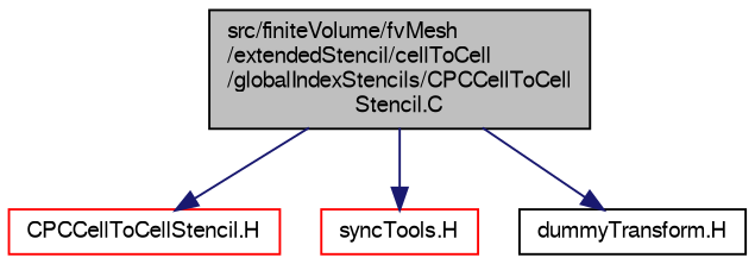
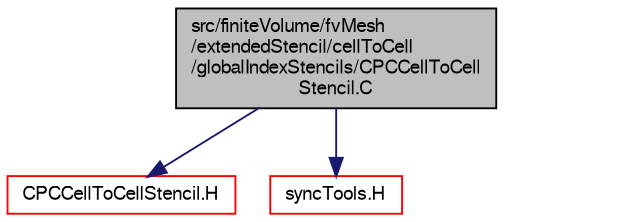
  digraph {
    node [color=black fontname=FreeSans fontsize=10 shape=record]
    edge [color=midnightblue fontname=FreeSans fontsize=10 labelfontname=FreeSans labelfontsize=10 style=solid]
    n1 [fillcolor=grey75 fontcolor=black height=0.2 label="src/finiteVolume/fvMesh\l/extendedStencil/cellToCell\l/globalIndexStencils/CPCCellToCell\lStencil.C" style=filled width=0.4]
    n2 [color=red height=0.2 label="CPCCellToCellStencil.H" width=0.4]
    n3 [color=red height=0.2 label="syncTools.H" width=0.4]
-   n4 [height=0.2 label="dummyTransform.H" width=0.4]
    n1 -> n2
    n1 -> n3
-   n1 -> n4
  }
